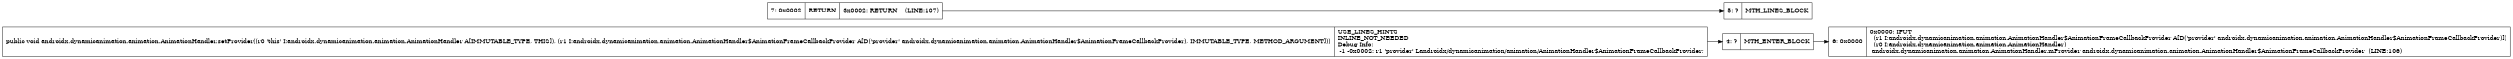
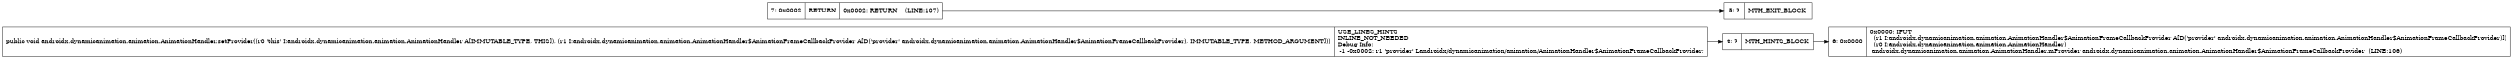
  digraph {
    fontname="DejaVu Serif"
    rankdir=LR
    node [fontname="DejaVu Serif" shape=record]
    edge [fontname="DejaVu Serif"]
-   n1 [label="{4\:\ ?|MTH_ENTER_BLOCK\l}"]
+   n1 [label="{4\:\ ?|MTH_HINTS_BLOCK\l}"]
    n2 [label="{6\:\ 0x0000|0x0000: IPUT  \l  (r1 I:androidx.dynamicanimation.animation.AnimationHandler$AnimationFrameCallbackProvider A[D('provider' androidx.dynamicanimation.animation.AnimationHandler$AnimationFrameCallbackProvider)])\l  (r0 I:androidx.dynamicanimation.animation.AnimationHandler)\l androidx.dynamicanimation.animation.AnimationHandler.mProvider androidx.dynamicanimation.animation.AnimationHandler$AnimationFrameCallbackProvider  (LINE:106)\l}"]
-   n3 [label="{7\:\ 0x0002|RETURN\l|3x0002: RETURN    (LINE:107)\l}"]
-   n4 [label="{5\:\ ?|MTH_LINES_BLOCK\l}"]
+   n3 [label="{7\:\ 0x0002|RETURN\l|0x0002: RETURN    (LINE:107)\l}"]
+   n4 [label="{5\:\ ?|MTH_EXIT_BLOCK\l}"]
    n5 [label="{public void androidx.dynamicanimation.animation.AnimationHandler.setProvider((r0 'this' I:androidx.dynamicanimation.animation.AnimationHandler A[IMMUTABLE_TYPE, THIS]), (r1 I:androidx.dynamicanimation.animation.AnimationHandler$AnimationFrameCallbackProvider A[D('provider' androidx.dynamicanimation.animation.AnimationHandler$AnimationFrameCallbackProvider), IMMUTABLE_TYPE, METHOD_ARGUMENT]))  | USE_LINES_HINTS\lINLINE_NOT_NEEDED\lDebug Info:\l  \-1 \-0x0002: r1 'provider' Landroidx\/dynamicanimation\/animation\/AnimationHandler$AnimationFrameCallbackProvider;\l}"]
    n1 -> n2
    n3 -> n4
    n5 -> n1
  }
